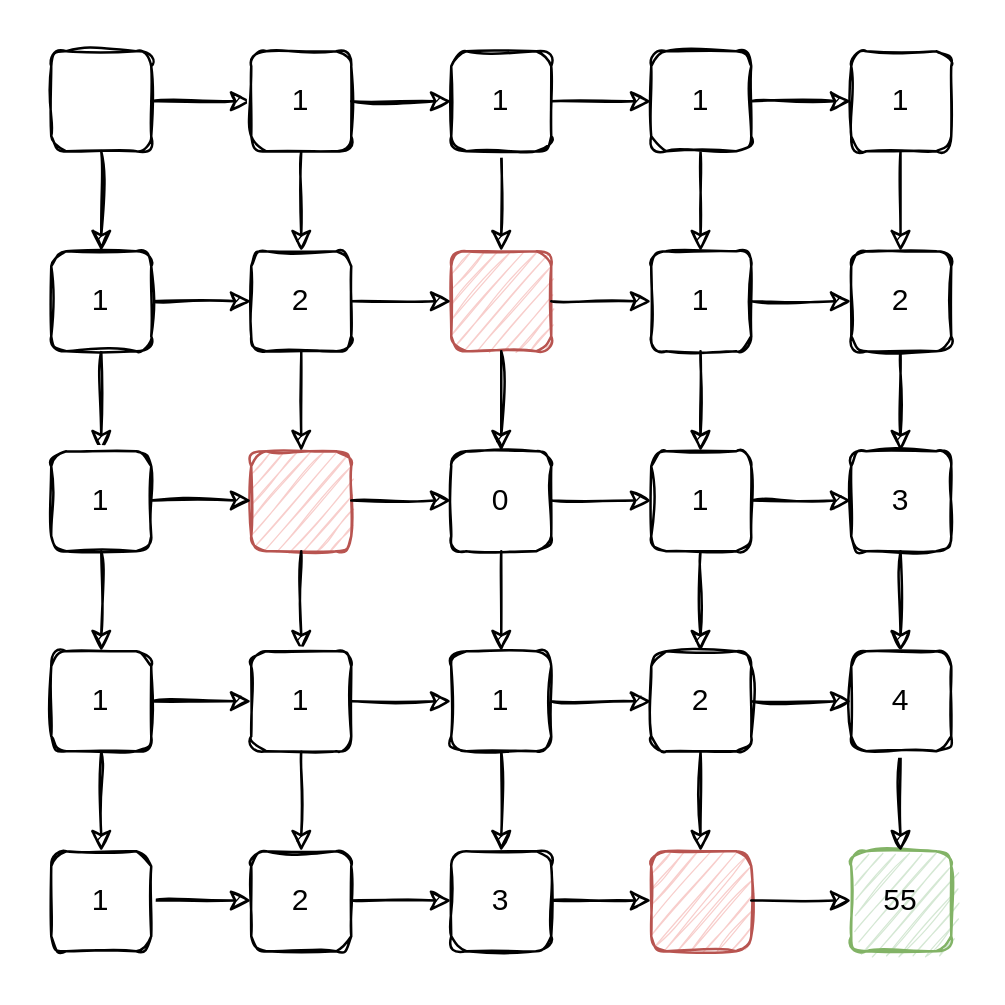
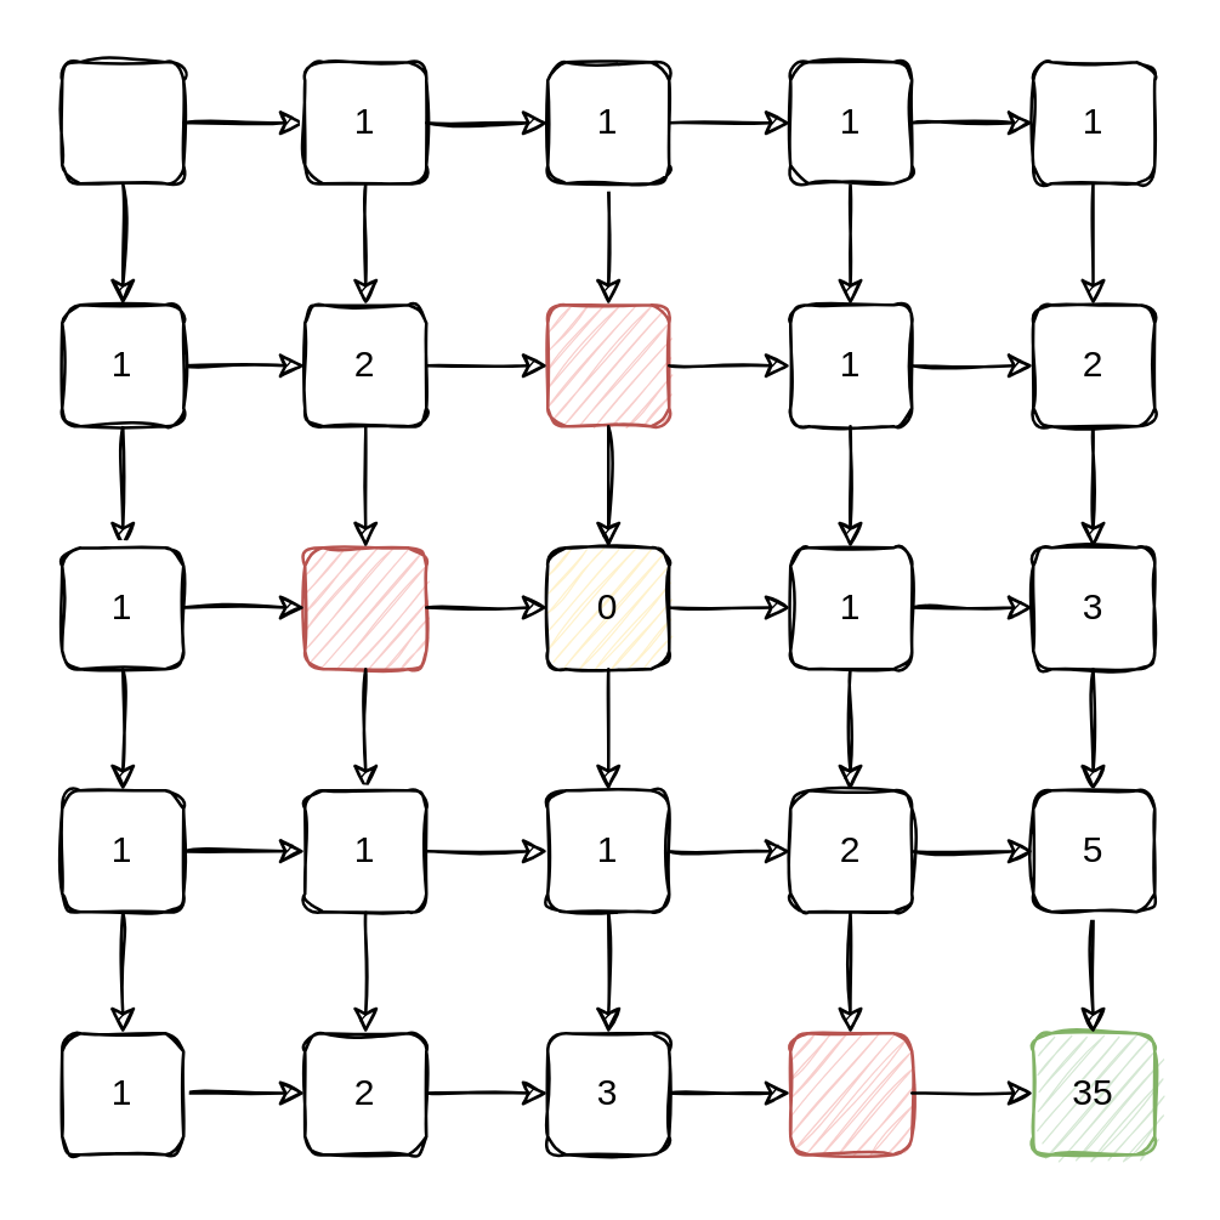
  <mxCell id="0" />
  <mxCell id="1" parent="0" />
  <mxCell id="2" value="" style="rounded=1;whiteSpace=wrap;html=1;sketch=1;" parent="1" vertex="1"><mxGeometry x="20" y="20" width="40" height="40" as="geometry" /></mxCell>
  <mxCell id="3" value="2" style="rounded=1;whiteSpace=wrap;html=1;sketch=1;" parent="1" vertex="1"><mxGeometry x="100" y="100" width="40" height="40" as="geometry" /></mxCell>
  <mxCell id="4" value="" style="rounded=1;whiteSpace=wrap;html=1;sketch=1;fillColor=#f8cecc;strokeColor=#b85450;" parent="1" vertex="1"><mxGeometry x="180" y="100" width="40" height="40" as="geometry" /></mxCell>
  <mxCell id="5" value="1" style="rounded=1;whiteSpace=wrap;html=1;sketch=1;" parent="1" vertex="1"><mxGeometry x="260" y="100" width="40" height="40" as="geometry" /></mxCell>
  <mxCell id="6" value="" style="rounded=1;whiteSpace=wrap;html=1;sketch=1;fillColor=#f8cecc;strokeColor=#b85450;" parent="1" vertex="1"><mxGeometry x="100" y="180" width="40" height="40" as="geometry" /></mxCell>
- <mxCell id="7" value="0" style="rounded=1;whiteSpace=wrap;html=1;sketch=1;" parent="1" vertex="1"><mxGeometry x="180" y="180" width="40" height="40" as="geometry" /></mxCell>
+ <mxCell id="7" value="0" style="rounded=1;whiteSpace=wrap;html=1;sketch=1;fillColor=#fff2cc;" parent="1" vertex="1"><mxGeometry x="180" y="180" width="40" height="40" as="geometry" /></mxCell>
  <mxCell id="8" value="1" style="rounded=1;whiteSpace=wrap;html=1;sketch=1;" parent="1" vertex="1"><mxGeometry x="260" y="180" width="40" height="40" as="geometry" /></mxCell>
  <mxCell id="9" value="" style="endArrow=classic;html=1;exitX=1;exitY=0.5;exitDx=0;exitDy=0;entryX=0;entryY=0.5;entryDx=0;entryDy=0;sketch=1;" parent="1" source="2" edge="1"><mxGeometry width="50" height="50" relative="1" as="geometry"><mxPoint x="80" y="120" as="sourcePoint" /><mxPoint x="100" y="40" as="targetPoint" /></mxGeometry></mxCell>
  <mxCell id="10" value="" style="endArrow=classic;html=1;entryX=0.5;entryY=0;entryDx=0;entryDy=0;sketch=1;" parent="1" edge="1"><mxGeometry width="50" height="50" relative="1" as="geometry"><mxPoint x="40" y="60" as="sourcePoint" /><mxPoint x="40" y="100" as="targetPoint" /></mxGeometry></mxCell>
  <mxCell id="11" value="" style="endArrow=classic;html=1;exitX=1;exitY=0.5;exitDx=0;exitDy=0;entryX=0;entryY=0.5;entryDx=0;entryDy=0;sketch=1;" parent="1" edge="1"><mxGeometry width="50" height="50" relative="1" as="geometry"><mxPoint x="140" y="40" as="sourcePoint" /><mxPoint x="180" y="40" as="targetPoint" /></mxGeometry></mxCell>
  <mxCell id="12" value="" style="endArrow=classic;html=1;entryX=0.5;entryY=0;entryDx=0;entryDy=0;sketch=1;" parent="1" edge="1"><mxGeometry width="50" height="50" relative="1" as="geometry"><mxPoint x="120" y="60" as="sourcePoint" /><mxPoint x="120" y="100" as="targetPoint" /></mxGeometry></mxCell>
  <mxCell id="13" value="" style="endArrow=classic;html=1;exitX=1;exitY=0.5;exitDx=0;exitDy=0;entryX=0;entryY=0.5;entryDx=0;entryDy=0;sketch=1;" parent="1" edge="1"><mxGeometry width="50" height="50" relative="1" as="geometry"><mxPoint x="220" y="40" as="sourcePoint" /><mxPoint x="260" y="40" as="targetPoint" /></mxGeometry></mxCell>
  <mxCell id="14" value="" style="endArrow=classic;html=1;entryX=0.5;entryY=0;entryDx=0;entryDy=0;sketch=1;" parent="1" edge="1"><mxGeometry width="50" height="50" relative="1" as="geometry"><mxPoint x="200" y="60" as="sourcePoint" /><mxPoint x="200" y="100" as="targetPoint" /></mxGeometry></mxCell>
  <mxCell id="15" value="" style="endArrow=classic;html=1;exitX=1;exitY=0.5;exitDx=0;exitDy=0;entryX=0;entryY=0.5;entryDx=0;entryDy=0;sketch=1;" parent="1" edge="1"><mxGeometry width="50" height="50" relative="1" as="geometry"><mxPoint x="60" y="120" as="sourcePoint" /><mxPoint x="100" y="120" as="targetPoint" /></mxGeometry></mxCell>
  <mxCell id="16" value="" style="endArrow=classic;html=1;entryX=0.5;entryY=0;entryDx=0;entryDy=0;sketch=1;" parent="1" edge="1"><mxGeometry width="50" height="50" relative="1" as="geometry"><mxPoint x="40" y="140" as="sourcePoint" /><mxPoint x="40" y="180" as="targetPoint" /></mxGeometry></mxCell>
  <mxCell id="17" value="" style="endArrow=classic;html=1;exitX=1;exitY=0.5;exitDx=0;exitDy=0;entryX=0;entryY=0.5;entryDx=0;entryDy=0;sketch=1;" parent="1" edge="1"><mxGeometry width="50" height="50" relative="1" as="geometry"><mxPoint x="140" y="120" as="sourcePoint" /><mxPoint x="180" y="120" as="targetPoint" /></mxGeometry></mxCell>
  <mxCell id="18" value="" style="endArrow=classic;html=1;entryX=0.5;entryY=0;entryDx=0;entryDy=0;sketch=1;" parent="1" edge="1"><mxGeometry width="50" height="50" relative="1" as="geometry"><mxPoint x="120" y="140" as="sourcePoint" /><mxPoint x="120" y="180" as="targetPoint" /></mxGeometry></mxCell>
  <mxCell id="19" value="" style="endArrow=classic;html=1;exitX=1;exitY=0.5;exitDx=0;exitDy=0;entryX=0;entryY=0.5;entryDx=0;entryDy=0;sketch=1;" parent="1" edge="1"><mxGeometry width="50" height="50" relative="1" as="geometry"><mxPoint x="220" y="120" as="sourcePoint" /><mxPoint x="260" y="120" as="targetPoint" /></mxGeometry></mxCell>
  <mxCell id="20" value="" style="endArrow=classic;html=1;entryX=0.5;entryY=0;entryDx=0;entryDy=0;sketch=1;" parent="1" edge="1"><mxGeometry width="50" height="50" relative="1" as="geometry"><mxPoint x="200" y="140" as="sourcePoint" /><mxPoint x="200" y="180" as="targetPoint" /></mxGeometry></mxCell>
  <mxCell id="21" value="" style="endArrow=classic;html=1;entryX=0.5;entryY=0;entryDx=0;entryDy=0;sketch=1;" parent="1" edge="1"><mxGeometry width="50" height="50" relative="1" as="geometry"><mxPoint x="279.71" y="60" as="sourcePoint" /><mxPoint x="279.71" y="100" as="targetPoint" /></mxGeometry></mxCell>
  <mxCell id="22" value="" style="endArrow=classic;html=1;entryX=0.5;entryY=0;entryDx=0;entryDy=0;sketch=1;" parent="1" edge="1"><mxGeometry width="50" height="50" relative="1" as="geometry"><mxPoint x="279.71" y="140" as="sourcePoint" /><mxPoint x="279.71" y="180" as="targetPoint" /></mxGeometry></mxCell>
  <mxCell id="23" value="" style="endArrow=classic;html=1;exitX=1;exitY=0.5;exitDx=0;exitDy=0;entryX=0;entryY=0.5;entryDx=0;entryDy=0;sketch=1;" parent="1" edge="1"><mxGeometry width="50" height="50" relative="1" as="geometry"><mxPoint x="60" y="199.71" as="sourcePoint" /><mxPoint x="100" y="199.71" as="targetPoint" /></mxGeometry></mxCell>
  <mxCell id="24" value="" style="endArrow=classic;html=1;exitX=1;exitY=0.5;exitDx=0;exitDy=0;entryX=0;entryY=0.5;entryDx=0;entryDy=0;sketch=1;" parent="1" edge="1"><mxGeometry width="50" height="50" relative="1" as="geometry"><mxPoint x="140" y="199.71" as="sourcePoint" /><mxPoint x="180" y="199.71" as="targetPoint" /></mxGeometry></mxCell>
  <mxCell id="25" value="" style="endArrow=classic;html=1;exitX=1;exitY=0.5;exitDx=0;exitDy=0;entryX=0;entryY=0.5;entryDx=0;entryDy=0;sketch=1;" parent="1" edge="1"><mxGeometry width="50" height="50" relative="1" as="geometry"><mxPoint x="220" y="199.71" as="sourcePoint" /><mxPoint x="260" y="199.71" as="targetPoint" /></mxGeometry></mxCell>
  <mxCell id="26" value="1" style="rounded=1;whiteSpace=wrap;html=1;sketch=1;" parent="1" vertex="1"><mxGeometry x="20" y="180" width="40" height="40" as="geometry" /></mxCell>
  <mxCell id="27" value="1" style="rounded=1;whiteSpace=wrap;html=1;sketch=1;" parent="1" vertex="1"><mxGeometry x="20" y="100" width="40" height="40" as="geometry" /></mxCell>
  <mxCell id="28" value="1" style="rounded=1;whiteSpace=wrap;html=1;sketch=1;" parent="1" vertex="1"><mxGeometry x="100" y="20" width="40" height="40" as="geometry" /></mxCell>
  <mxCell id="29" value="1" style="rounded=1;whiteSpace=wrap;html=1;sketch=1;" parent="1" vertex="1"><mxGeometry x="180" y="20" width="40" height="40" as="geometry" /></mxCell>
  <mxCell id="30" value="1" style="rounded=1;whiteSpace=wrap;html=1;sketch=1;" parent="1" vertex="1"><mxGeometry x="260" y="20" width="40" height="40" as="geometry" /></mxCell>
  <mxCell id="31" value="2" style="rounded=1;whiteSpace=wrap;html=1;sketch=1;" parent="1" vertex="1"><mxGeometry x="100" y="340" width="40" height="40" as="geometry" /></mxCell>
  <mxCell id="32" value="3" style="rounded=1;whiteSpace=wrap;html=1;sketch=1;" parent="1" vertex="1"><mxGeometry x="180" y="340" width="40" height="40" as="geometry" /></mxCell>
  <mxCell id="33" value="" style="rounded=1;whiteSpace=wrap;html=1;sketch=1;fillColor=#f8cecc;strokeColor=#b85450;" parent="1" vertex="1"><mxGeometry x="260" y="340" width="40" height="40" as="geometry" /></mxCell>
  <mxCell id="34" value="" style="endArrow=classic;html=1;entryX=0.5;entryY=0;entryDx=0;entryDy=0;sketch=1;" parent="1" edge="1"><mxGeometry width="50" height="50" relative="1" as="geometry"><mxPoint x="40" y="220" as="sourcePoint" /><mxPoint x="40" y="260" as="targetPoint" /></mxGeometry></mxCell>
  <mxCell id="35" value="" style="endArrow=classic;html=1;entryX=0.5;entryY=0;entryDx=0;entryDy=0;sketch=1;" parent="1" edge="1"><mxGeometry width="50" height="50" relative="1" as="geometry"><mxPoint x="120" y="220" as="sourcePoint" /><mxPoint x="120" y="260" as="targetPoint" /></mxGeometry></mxCell>
  <mxCell id="36" value="" style="endArrow=classic;html=1;entryX=0.5;entryY=0;entryDx=0;entryDy=0;sketch=1;" parent="1" edge="1"><mxGeometry width="50" height="50" relative="1" as="geometry"><mxPoint x="200" y="220" as="sourcePoint" /><mxPoint x="200" y="260" as="targetPoint" /></mxGeometry></mxCell>
  <mxCell id="37" value="" style="endArrow=classic;html=1;entryX=0.5;entryY=0;entryDx=0;entryDy=0;sketch=1;" parent="1" edge="1"><mxGeometry width="50" height="50" relative="1" as="geometry"><mxPoint x="279.71" y="220" as="sourcePoint" /><mxPoint x="279.71" y="260" as="targetPoint" /></mxGeometry></mxCell>
  <mxCell id="38" value="" style="endArrow=classic;html=1;exitX=1;exitY=0.5;exitDx=0;exitDy=0;entryX=0;entryY=0.5;entryDx=0;entryDy=0;sketch=1;" parent="1" edge="1"><mxGeometry width="50" height="50" relative="1" as="geometry"><mxPoint x="60" y="359.71" as="sourcePoint" /><mxPoint x="100" y="359.71" as="targetPoint" /></mxGeometry></mxCell>
  <mxCell id="39" value="" style="endArrow=classic;html=1;exitX=1;exitY=0.5;exitDx=0;exitDy=0;entryX=0;entryY=0.5;entryDx=0;entryDy=0;sketch=1;" parent="1" edge="1"><mxGeometry width="50" height="50" relative="1" as="geometry"><mxPoint x="140" y="359.71" as="sourcePoint" /><mxPoint x="180" y="359.71" as="targetPoint" /></mxGeometry></mxCell>
  <mxCell id="40" value="" style="endArrow=classic;html=1;exitX=1;exitY=0.5;exitDx=0;exitDy=0;entryX=0;entryY=0.5;entryDx=0;entryDy=0;sketch=1;" parent="1" edge="1"><mxGeometry width="50" height="50" relative="1" as="geometry"><mxPoint x="220" y="359.71" as="sourcePoint" /><mxPoint x="260" y="359.71" as="targetPoint" /></mxGeometry></mxCell>
  <mxCell id="41" value="1" style="rounded=1;whiteSpace=wrap;html=1;sketch=1;" parent="1" vertex="1"><mxGeometry x="20" y="340" width="40" height="40" as="geometry" /></mxCell>
  <mxCell id="42" value="2" style="rounded=1;whiteSpace=wrap;html=1;sketch=1;" parent="1" vertex="1"><mxGeometry x="340" y="100" width="40" height="40" as="geometry" /></mxCell>
  <mxCell id="43" value="3" style="rounded=1;whiteSpace=wrap;html=1;sketch=1;" parent="1" vertex="1"><mxGeometry x="340" y="180" width="40" height="40" as="geometry" /></mxCell>
  <mxCell id="44" value="" style="endArrow=classic;html=1;exitX=1;exitY=0.5;exitDx=0;exitDy=0;entryX=0;entryY=0.5;entryDx=0;entryDy=0;sketch=1;" parent="1" edge="1"><mxGeometry width="50" height="50" relative="1" as="geometry"><mxPoint x="300" y="40" as="sourcePoint" /><mxPoint x="340" y="40" as="targetPoint" /></mxGeometry></mxCell>
  <mxCell id="45" value="" style="endArrow=classic;html=1;exitX=1;exitY=0.5;exitDx=0;exitDy=0;entryX=0;entryY=0.5;entryDx=0;entryDy=0;sketch=1;" parent="1" edge="1"><mxGeometry width="50" height="50" relative="1" as="geometry"><mxPoint x="300" y="120" as="sourcePoint" /><mxPoint x="340" y="120" as="targetPoint" /></mxGeometry></mxCell>
  <mxCell id="46" value="" style="endArrow=classic;html=1;entryX=0.5;entryY=0;entryDx=0;entryDy=0;sketch=1;" parent="1" edge="1"><mxGeometry width="50" height="50" relative="1" as="geometry"><mxPoint x="359.71" y="60" as="sourcePoint" /><mxPoint x="359.71" y="100" as="targetPoint" /></mxGeometry></mxCell>
  <mxCell id="47" value="" style="endArrow=classic;html=1;entryX=0.5;entryY=0;entryDx=0;entryDy=0;sketch=1;" parent="1" edge="1"><mxGeometry width="50" height="50" relative="1" as="geometry"><mxPoint x="359.71" y="140" as="sourcePoint" /><mxPoint x="359.71" y="180" as="targetPoint" /></mxGeometry></mxCell>
  <mxCell id="48" value="" style="endArrow=classic;html=1;exitX=1;exitY=0.5;exitDx=0;exitDy=0;entryX=0;entryY=0.5;entryDx=0;entryDy=0;sketch=1;" parent="1" edge="1"><mxGeometry width="50" height="50" relative="1" as="geometry"><mxPoint x="300" y="199.71" as="sourcePoint" /><mxPoint x="340" y="199.71" as="targetPoint" /></mxGeometry></mxCell>
  <mxCell id="49" value="1" style="rounded=1;whiteSpace=wrap;html=1;sketch=1;" parent="1" vertex="1"><mxGeometry x="340" y="20" width="40" height="40" as="geometry" /></mxCell>
- <mxCell id="50" value="55" style="rounded=1;whiteSpace=wrap;html=1;sketch=1;fillColor=#d5e8d4;strokeColor=#82b366;" parent="1" vertex="1"><mxGeometry x="340" y="340" width="40" height="40" as="geometry" /></mxCell>
+ <mxCell id="50" value="35" style="rounded=1;whiteSpace=wrap;html=1;sketch=1;fillColor=#d5e8d4;strokeColor=#82b366;" parent="1" vertex="1"><mxGeometry x="340" y="340" width="40" height="40" as="geometry" /></mxCell>
  <mxCell id="51" value="" style="endArrow=classic;html=1;entryX=0.5;entryY=0;entryDx=0;entryDy=0;sketch=1;" parent="1" edge="1"><mxGeometry width="50" height="50" relative="1" as="geometry"><mxPoint x="359.71" y="220" as="sourcePoint" /><mxPoint x="359.71" y="260" as="targetPoint" /></mxGeometry></mxCell>
  <mxCell id="52" value="" style="endArrow=classic;html=1;exitX=1;exitY=0.5;exitDx=0;exitDy=0;entryX=0;entryY=0.5;entryDx=0;entryDy=0;sketch=1;" parent="1" edge="1"><mxGeometry width="50" height="50" relative="1" as="geometry"><mxPoint x="300" y="359.71" as="sourcePoint" /><mxPoint x="340" y="359.71" as="targetPoint" /></mxGeometry></mxCell>
  <mxCell id="53" value="1" style="rounded=1;whiteSpace=wrap;html=1;sketch=1;" vertex="1" parent="1"><mxGeometry x="20" y="260" width="40" height="40" as="geometry" /></mxCell>
  <mxCell id="54" value="" style="endArrow=classic;html=1;exitX=1;exitY=0.5;exitDx=0;exitDy=0;entryX=0;entryY=0.5;entryDx=0;entryDy=0;sketch=1;" edge="1" parent="1" source="53"><mxGeometry width="50" height="50" relative="1" as="geometry"><mxPoint x="80" y="360" as="sourcePoint" /><mxPoint x="100" y="280" as="targetPoint" /></mxGeometry></mxCell>
  <mxCell id="55" value="" style="endArrow=classic;html=1;entryX=0.5;entryY=0;entryDx=0;entryDy=0;sketch=1;" edge="1" parent="1"><mxGeometry width="50" height="50" relative="1" as="geometry"><mxPoint x="40" y="300" as="sourcePoint" /><mxPoint x="40" y="340" as="targetPoint" /></mxGeometry></mxCell>
  <mxCell id="56" value="" style="endArrow=classic;html=1;exitX=1;exitY=0.5;exitDx=0;exitDy=0;entryX=0;entryY=0.5;entryDx=0;entryDy=0;sketch=1;" edge="1" parent="1"><mxGeometry width="50" height="50" relative="1" as="geometry"><mxPoint x="140" y="280" as="sourcePoint" /><mxPoint x="180" y="280" as="targetPoint" /></mxGeometry></mxCell>
  <mxCell id="57" value="" style="endArrow=classic;html=1;entryX=0.5;entryY=0;entryDx=0;entryDy=0;sketch=1;" edge="1" parent="1"><mxGeometry width="50" height="50" relative="1" as="geometry"><mxPoint x="120" y="300" as="sourcePoint" /><mxPoint x="120" y="340" as="targetPoint" /></mxGeometry></mxCell>
  <mxCell id="58" value="" style="endArrow=classic;html=1;exitX=1;exitY=0.5;exitDx=0;exitDy=0;entryX=0;entryY=0.5;entryDx=0;entryDy=0;sketch=1;" edge="1" parent="1"><mxGeometry width="50" height="50" relative="1" as="geometry"><mxPoint x="220" y="280" as="sourcePoint" /><mxPoint x="260" y="280" as="targetPoint" /></mxGeometry></mxCell>
  <mxCell id="59" value="" style="endArrow=classic;html=1;entryX=0.5;entryY=0;entryDx=0;entryDy=0;sketch=1;" edge="1" parent="1"><mxGeometry width="50" height="50" relative="1" as="geometry"><mxPoint x="200" y="300" as="sourcePoint" /><mxPoint x="200" y="340" as="targetPoint" /></mxGeometry></mxCell>
  <mxCell id="60" value="" style="endArrow=classic;html=1;entryX=0.5;entryY=0;entryDx=0;entryDy=0;sketch=1;" edge="1" parent="1"><mxGeometry width="50" height="50" relative="1" as="geometry"><mxPoint x="279.71" y="300" as="sourcePoint" /><mxPoint x="279.71" y="340" as="targetPoint" /></mxGeometry></mxCell>
  <mxCell id="61" value="1" style="rounded=1;whiteSpace=wrap;html=1;sketch=1;" vertex="1" parent="1"><mxGeometry x="100" y="260" width="40" height="40" as="geometry" /></mxCell>
  <mxCell id="62" value="1" style="rounded=1;whiteSpace=wrap;html=1;sketch=1;" vertex="1" parent="1"><mxGeometry x="180" y="260" width="40" height="40" as="geometry" /></mxCell>
  <mxCell id="63" value="2" style="rounded=1;whiteSpace=wrap;html=1;sketch=1;" vertex="1" parent="1"><mxGeometry x="260" y="260" width="40" height="40" as="geometry" /></mxCell>
  <mxCell id="64" value="" style="endArrow=classic;html=1;exitX=1;exitY=0.5;exitDx=0;exitDy=0;entryX=0;entryY=0.5;entryDx=0;entryDy=0;sketch=1;" edge="1" parent="1"><mxGeometry width="50" height="50" relative="1" as="geometry"><mxPoint x="300" y="280" as="sourcePoint" /><mxPoint x="340" y="280" as="targetPoint" /></mxGeometry></mxCell>
  <mxCell id="65" value="" style="endArrow=classic;html=1;entryX=0.5;entryY=0;entryDx=0;entryDy=0;sketch=1;" edge="1" parent="1"><mxGeometry width="50" height="50" relative="1" as="geometry"><mxPoint x="359.71" y="300" as="sourcePoint" /><mxPoint x="359.71" y="340" as="targetPoint" /></mxGeometry></mxCell>
- <mxCell id="66" value="4" style="rounded=1;whiteSpace=wrap;html=1;sketch=1;" vertex="1" parent="1"><mxGeometry x="340" y="260" width="40" height="40" as="geometry" /></mxCell>
+ <mxCell id="66" value="5" style="rounded=1;whiteSpace=wrap;html=1;sketch=1;" vertex="1" parent="1"><mxGeometry x="340" y="260" width="40" height="40" as="geometry" /></mxCell>
